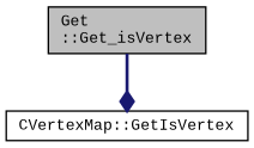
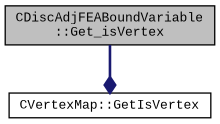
  digraph {
    rankdir=TB
    fontname="Liberation Mono"
    node [color=black fontname="Liberation Mono" fontsize=10 shape=record style=filled]
-   n1 [fillcolor=grey75 fontcolor=black height=0.2 label="Get\l::Get_isVertex" width=0.4]
+   n1 [fillcolor=grey75 fontcolor=black height=0.2 label="CDiscAdjFEABoundVariable\l::Get_isVertex" width=0.4]
    n2 [fillcolor=white height=0.2 label="CVertexMap::GetIsVertex" width=0.4]
    n1 -> n2 [color=midnightblue fontname="Liberation Mono" fontsize=10 labelfontname=Helvetica labelfontsize=10 style=bold arrowhead=diamond]
  }
